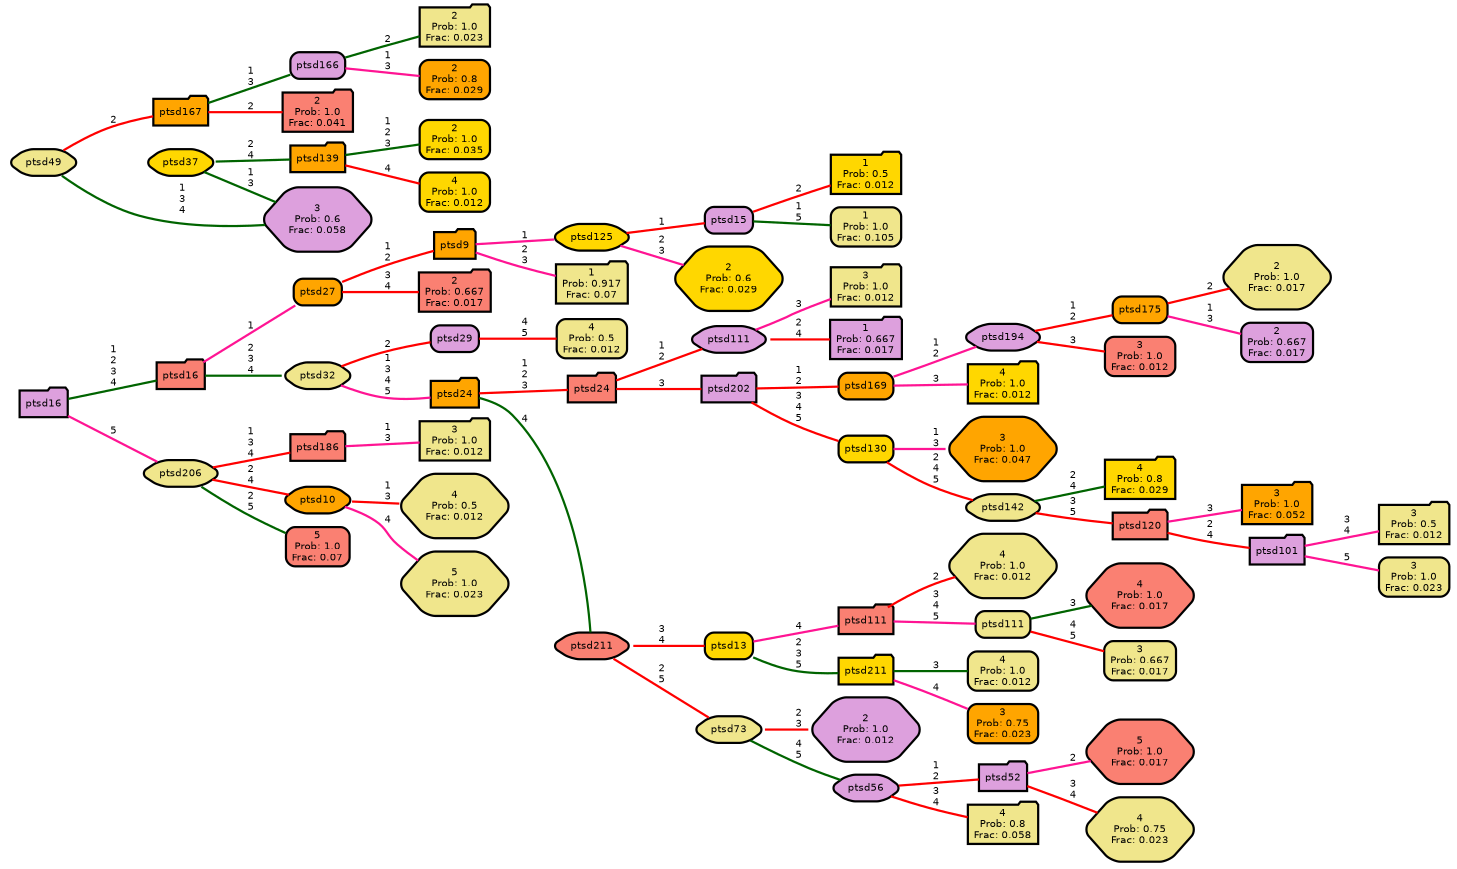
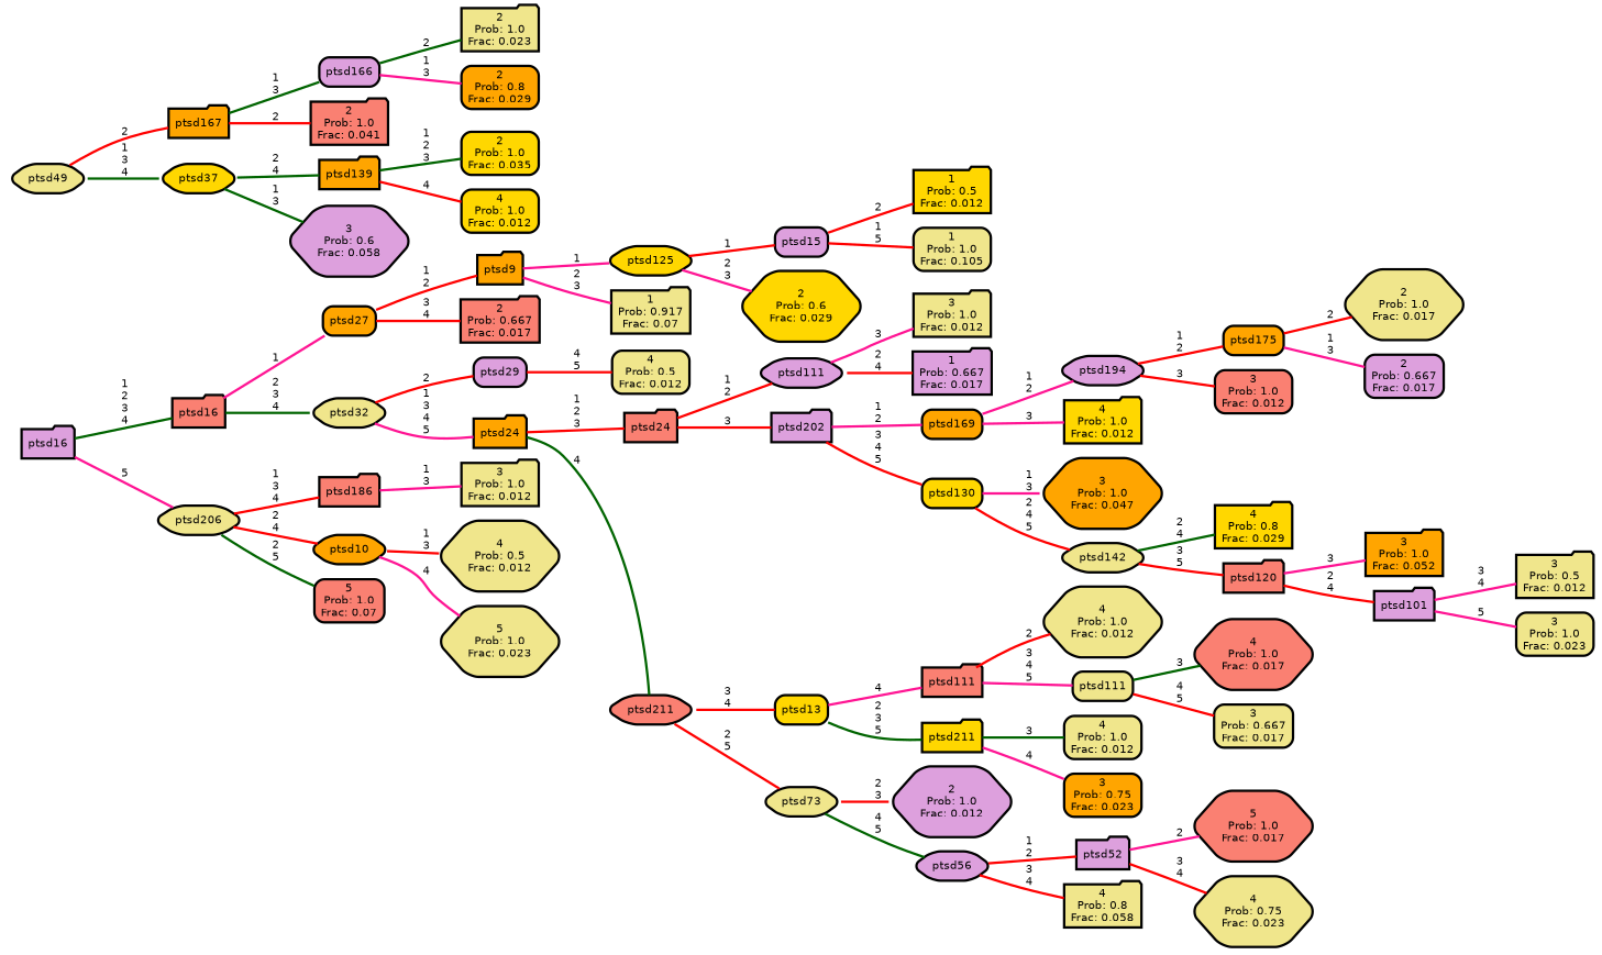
  graph {
    rankdir=LR
    ranksep="0 equally"
    splines=straight
    node [color=black fillcolor=khaki fontcolor=black fontname=helvetica penwidth=3 shape=folder style="filled, rounded"]
    edge [color=red fontname=helvetica penwidth=3]
    n1 [fillcolor=gold label="1\nProb: 0.5\nFrac: 0.012"]
    n2 [fillcolor=plum label=ptsd15 shape=box]
    n3 [label="1\nProb: 1.0\nFrac: 0.105" shape=box]
    n4 [fillcolor=gold label=ptsd125 shape=hexagon]
    n5 [fillcolor=gold label="2\nProb: 0.6\nFrac: 0.029" shape=hexagon]
    n6 [fillcolor=orange label=ptsd9]
    n7 [label="1\nProb: 0.917\nFrac: 0.07"]
    n8 [fillcolor=orange label=ptsd27 shape=box]
    n9 [fillcolor=salmon label="2\nProb: 0.667\nFrac: 0.017"]
    n10 [fillcolor=salmon label=ptsd16]
    n11 [label=ptsd32 shape=hexagon]
    n12 [fillcolor=plum label=ptsd29 shape=box]
    n13 [fillcolor=orange label=ptsd24]
    n14 [fillcolor=salmon label="2\nProb: 1.0\nFrac: 0.041"]
    n15 [fillcolor=orange label=ptsd167]
    n16 [fillcolor=plum label=ptsd166 shape=box]
    n17 [label="2\nProb: 1.0\nFrac: 0.023"]
    n18 [fillcolor=orange label="2\nProb: 0.8\nFrac: 0.029" shape=box]
    n19 [label=ptsd49 shape=hexagon]
    n20 [fillcolor=gold label=ptsd37 shape=hexagon]
    n21 [fillcolor=plum label="3\nProb: 0.6\nFrac: 0.058" shape=hexagon]
    n22 [fillcolor=orange label=ptsd139]
    n23 [fillcolor=gold label="2\nProb: 1.0\nFrac: 0.035" shape=box]
    n24 [fillcolor=gold label="4\nProb: 1.0\nFrac: 0.012" shape=box]
    n25 [label="4\nProb: 0.5\nFrac: 0.012" shape=box]
    n26 [fillcolor=salmon label=ptsd24]
    n27 [fillcolor=salmon label=ptsd211 shape=hexagon]
    n28 [label="3\nProb: 1.0\nFrac: 0.012"]
    n29 [fillcolor=plum label=ptsd111 shape=hexagon]
    n30 [fillcolor=plum label="1\nProb: 0.667\nFrac: 0.017"]
    n31 [fillcolor=plum label=ptsd202]
    n32 [fillcolor=orange label=ptsd169 shape=box]
    n33 [fillcolor=gold label=ptsd130 shape=box]
    n34 [label="2\nProb: 1.0\nFrac: 0.017" shape=hexagon]
    n35 [fillcolor=orange label=ptsd175 shape=box]
    n36 [fillcolor=plum label="2\nProb: 0.667\nFrac: 0.017" shape=box]
    n37 [fillcolor=plum label=ptsd194 shape=hexagon]
    n38 [fillcolor=salmon label="3\nProb: 1.0\nFrac: 0.012" shape=box]
    n39 [fillcolor=gold label="4\nProb: 1.0\nFrac: 0.012"]
    n40 [fillcolor=orange label="3\nProb: 1.0\nFrac: 0.047" shape=hexagon]
    n41 [label=ptsd142 shape=hexagon]
    n42 [fillcolor=gold label="4\nProb: 0.8\nFrac: 0.029"]
    n43 [fillcolor=salmon label=ptsd120]
    n44 [fillcolor=orange label="3\nProb: 1.0\nFrac: 0.052"]
    n45 [fillcolor=plum label=ptsd101]
    n46 [label="3\nProb: 0.5\nFrac: 0.012"]
    n47 [label="3\nProb: 1.0\nFrac: 0.023" shape=box]
    n48 [fillcolor=gold label=ptsd13 shape=box]
    n49 [label=ptsd73 shape=hexagon]
    n50 [label="4\nProb: 1.0\nFrac: 0.012" shape=hexagon]
    n51 [fillcolor=salmon label=ptsd111]
    n52 [label=ptsd111 shape=box]
    n53 [fillcolor=salmon label="4\nProb: 1.0\nFrac: 0.017" shape=hexagon]
    n54 [label="3\nProb: 0.667\nFrac: 0.017" shape=box]
    n55 [fillcolor=gold label=ptsd211]
    n56 [label="4\nProb: 1.0\nFrac: 0.012" shape=box]
    n57 [fillcolor=orange label="3\nProb: 0.75\nFrac: 0.023" shape=box]
    n58 [fillcolor=plum label="2\nProb: 1.0\nFrac: 0.012" shape=hexagon]
    n59 [fillcolor=plum label=ptsd56 shape=hexagon]
    n60 [fillcolor=plum label=ptsd52]
    n61 [label="4\nProb: 0.8\nFrac: 0.058"]
    n62 [fillcolor=salmon label="5\nProb: 1.0\nFrac: 0.017" shape=hexagon]
    n63 [label="4\nProb: 0.75\nFrac: 0.023" shape=hexagon]
    n64 [fillcolor=plum label=ptsd16]
    n65 [label=ptsd206 shape=hexagon]
    n66 [fillcolor=salmon label=ptsd186]
    n67 [fillcolor=orange label=ptsd10 shape=hexagon]
    n68 [fillcolor=salmon label="5\nProb: 1.0\nFrac: 0.07" shape=box]
    n69 [label="3\nProb: 1.0\nFrac: 0.012"]
    n70 [label="4\nProb: 0.5\nFrac: 0.012" shape=hexagon]
    n71 [label="5\nProb: 1.0\nFrac: 0.023" shape=hexagon]
    subgraph sub_1 {
      rank=same
    }
    n2 -- n1 [label=" 2"]
-   n2 -- n3 [color=darkgreen label=" 1\n 5"]
+   n2 -- n3 [label=" 1\n 5"]
    n4 -- n2 [label=" 1"]
    n4 -- n5 [color=deeppink label=" 2\n 3"]
    n6 -- n4 [color=deeppink label=" 1"]
    n6 -- n7 [color=deeppink label=" 2\n 3"]
    n8 -- n6 [label=" 1\n 2"]
    n8 -- n9 [label=" 3\n 4"]
    n10 -- n8 [color=deeppink label=" 1"]
    n10 -- n11 [color=darkgreen label=" 2\n 3\n 4"]
    n11 -- n12 [label=" 2"]
    n11 -- n13 [color=deeppink label=" 1\n 3\n 4\n 5"]
    n12 -- n25 [label=" 4\n 5"]
    n13 -- n26 [label=" 1\n 2\n 3"]
    n13 -- n27 [color=darkgreen label=" 4"]
    n15 -- n14 [label=" 2"]
    n15 -- n16 [color=darkgreen label=" 1\n 3"]
    n16 -- n17 [color=darkgreen label=" 2"]
    n16 -- n18 [color=deeppink label=" 1\n 3"]
    n19 -- n15 [label=" 2"]
-   n19 -- n21 [color=darkgreen label=" 1\n 3\n 4"]
+   n19 -- n20 [color=darkgreen label=" 1\n 3\n 4"]
    n20 -- n21 [color=darkgreen label=" 1\n 3"]
    n20 -- n22 [color=darkgreen label=" 2\n 4"]
    n22 -- n23 [color=darkgreen label=" 1\n 2\n 3"]
    n22 -- n24 [label=" 4"]
    n26 -- n29 [label=" 1\n 2"]
    n26 -- n31 [label=" 3"]
    n27 -- n48 [label=" 3\n 4"]
    n27 -- n49 [label=" 2\n 5"]
    n29 -- n28 [color=deeppink label=" 3"]
    n29 -- n30 [label=" 2\n 4"]
-   n31 -- n32 [label=" 1\n 2"]
+   n31 -- n32 [color=deeppink label=" 1\n 2"]
    n31 -- n33 [label=" 3\n 4\n 5"]
    n32 -- n37 [color=deeppink label=" 1\n 2"]
    n32 -- n39 [color=deeppink label=" 3"]
    n33 -- n40 [color=deeppink label=" 1\n 3"]
    n33 -- n41 [label=" 2\n 4\n 5"]
    n35 -- n34 [label=" 2"]
    n35 -- n36 [color=deeppink label=" 1\n 3"]
    n37 -- n35 [label=" 1\n 2"]
    n37 -- n38 [label=" 3"]
    n41 -- n42 [color=darkgreen label=" 2\n 4"]
    n41 -- n43 [label=" 3\n 5"]
    n43 -- n44 [color=deeppink label=" 3"]
    n43 -- n45 [label=" 2\n 4"]
    n45 -- n46 [color=deeppink label=" 3\n 4"]
    n45 -- n47 [color=deeppink label=" 5"]
    n48 -- n51 [color=deeppink label=" 4"]
    n48 -- n55 [color=darkgreen label=" 2\n 3\n 5"]
    n49 -- n58 [label=" 2\n 3"]
    n49 -- n59 [color=darkgreen label=" 4\n 5"]
    n51 -- n50 [label=" 2"]
    n51 -- n52 [color=deeppink label=" 3\n 4\n 5"]
    n52 -- n53 [color=darkgreen label=" 3"]
    n52 -- n54 [label=" 4\n 5"]
    n55 -- n56 [color=darkgreen label=" 3"]
    n55 -- n57 [color=deeppink label=" 4"]
    n59 -- n60 [label=" 1\n 2"]
    n59 -- n61 [label=" 3\n 4"]
    n60 -- n62 [color=deeppink label=" 2"]
    n60 -- n63 [label=" 3\n 4"]
    n64 -- n10 [color=darkgreen label=" 1\n 2\n 3\n 4"]
    n64 -- n65 [color=deeppink label=" 5"]
    n65 -- n66 [label=" 1\n 3\n 4"]
    n65 -- n67 [label=" 2\n 4"]
    n65 -- n68 [color=darkgreen label=" 2\n 5"]
    n66 -- n69 [color=deeppink label=" 1\n 3"]
    n67 -- n70 [label=" 1\n 3"]
    n67 -- n71 [color=deeppink label=" 4"]
  }
